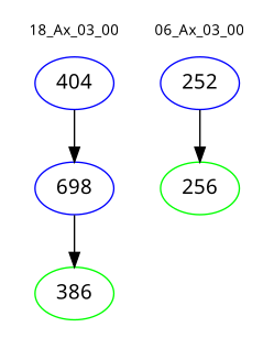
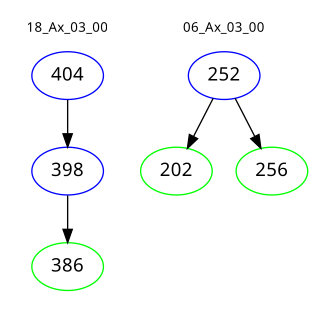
  digraph {
    fontname="Noto Sans"
    node [color=blue fontname="Noto Sans"]
    edge [color=black fontname="Noto Sans"]
-   n1 [label=698]
+   n1 [label=398]
    n2 [color=green label=386]
    n3 [label=404]
    n4 [label=252]
+   n5 [color=green label=202]
    n6 [color=green label=256]
    subgraph cluster_1 {
      color=white
      fontsize=10
      label="18_Ax_03_00"
      n1
      n2
      n3
    }
    subgraph cluster_2 {
      color=white
      fontsize=10
      label="06_Ax_03_00"
      n4
+     n5
      n6
    }
    n1 -> n2
    n3 -> n1
+   n4 -> n5
    n4 -> n6
  }
